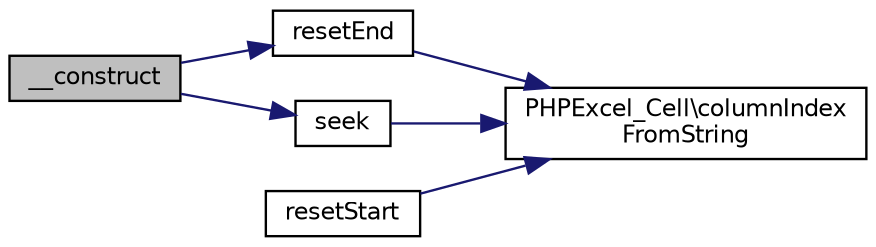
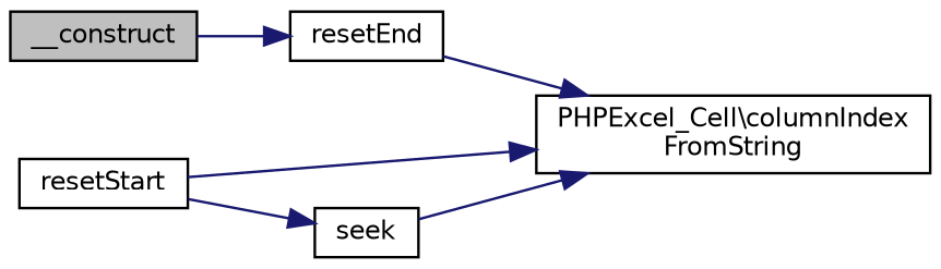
  digraph {
    rankdir=LR
    node [color=black fillcolor=white fontname=Helvetica fontsize=10 shape=record style=filled]
    edge [color=midnightblue fontname=Helvetica fontsize=10 labelfontname=Helvetica labelfontsize=10 style=solid]
    n1 [fillcolor=grey75 fontcolor=black height=0.2 label=__construct width=0.4]
    n2 [height=0.2 label=resetEnd width=0.4]
    n3 [height=0.2 label="PHPExcel_Cell\\columnIndex\lFromString" width=0.4]
    n4 [height=0.2 label=resetStart width=0.4]
    n5 [height=0.2 label=seek width=0.4]
    n1 -> n2
    n2 -> n3
    n4 -> n3
-   n1 -> n5
+   n4 -> n5
    n5 -> n3
  }
